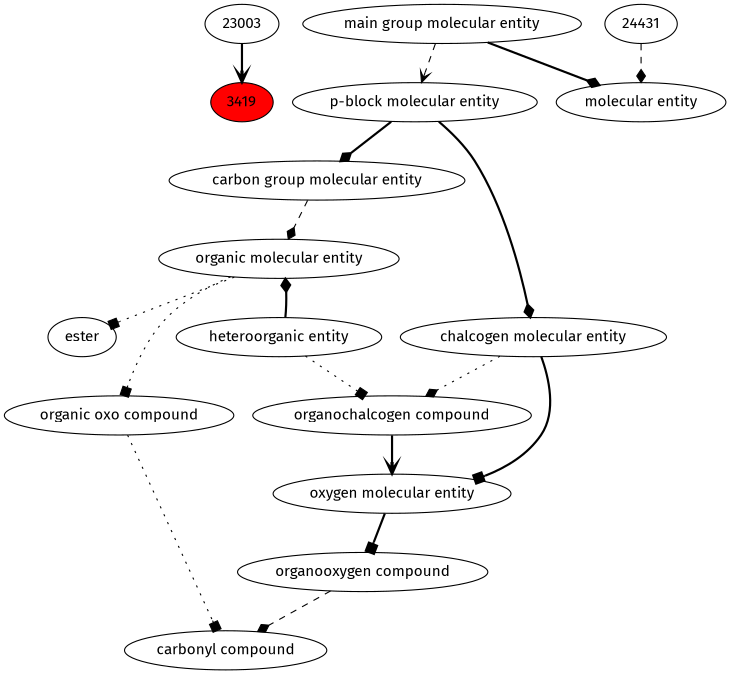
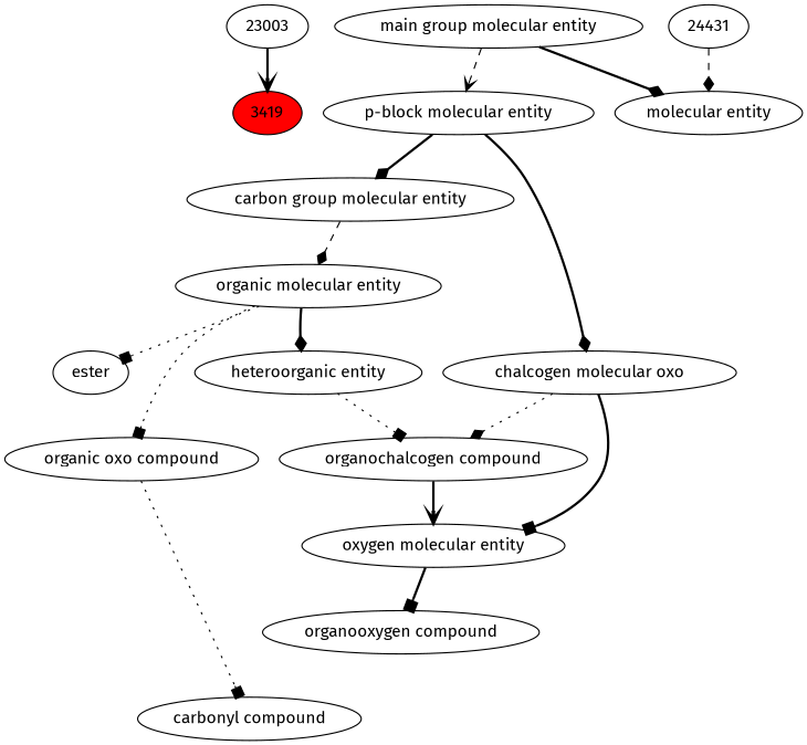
  digraph {
    fontname="Fira Sans"
    node [fontname="Fira Sans"]
    edge [arrowhead=diamond fontname="Fira Sans" style=bold]
    n1 [fillcolor=red label=3419 style=filled]
    n2 [label=23003]
    n3 [label="carbonyl compound"]
    n4 [label=ester]
    n5 [label="organic oxo compound"]
    n6 [label="organooxygen compound"]
    n7 [label="organic molecular entity"]
    n8 [label="heteroorganic entity"]
    n9 [label="organochalcogen compound"]
    n10 [label="oxygen molecular entity"]
    n11 [label="carbon group molecular entity"]
-   n12 [label="chalcogen molecular entity"]
+   n12 [label="chalcogen molecular oxo"]
    n13 [label="p-block molecular entity"]
    n14 [label="main group molecular entity"]
    n15 [label="molecular entity"]
    n16 [label=24431]
    n2 -> n1 [arrowhead=vee]
    n5 -> n3 [arrowhead=box style=dotted]
-   n6 -> n3 [style=dashed]
    n7 -> n4 [arrowhead=box style=dotted]
    n7 -> n5 [arrowhead=box style=dotted]
-   n8 -> n7
+   n7 -> n8
    n8 -> n9 [arrowhead=box style=dotted]
    n9 -> n10 [arrowhead=vee]
    n10 -> n6 [arrowhead=box]
    n11 -> n7 [style=dashed]
    n12 -> n9 [style=dotted]
    n12 -> n10 [arrowhead=box]
    n13 -> n11
    n13 -> n12
    n14 -> n13 [arrowhead=vee style=dashed]
    n14 -> n15
    n16 -> n15 [style=dashed]
  }
